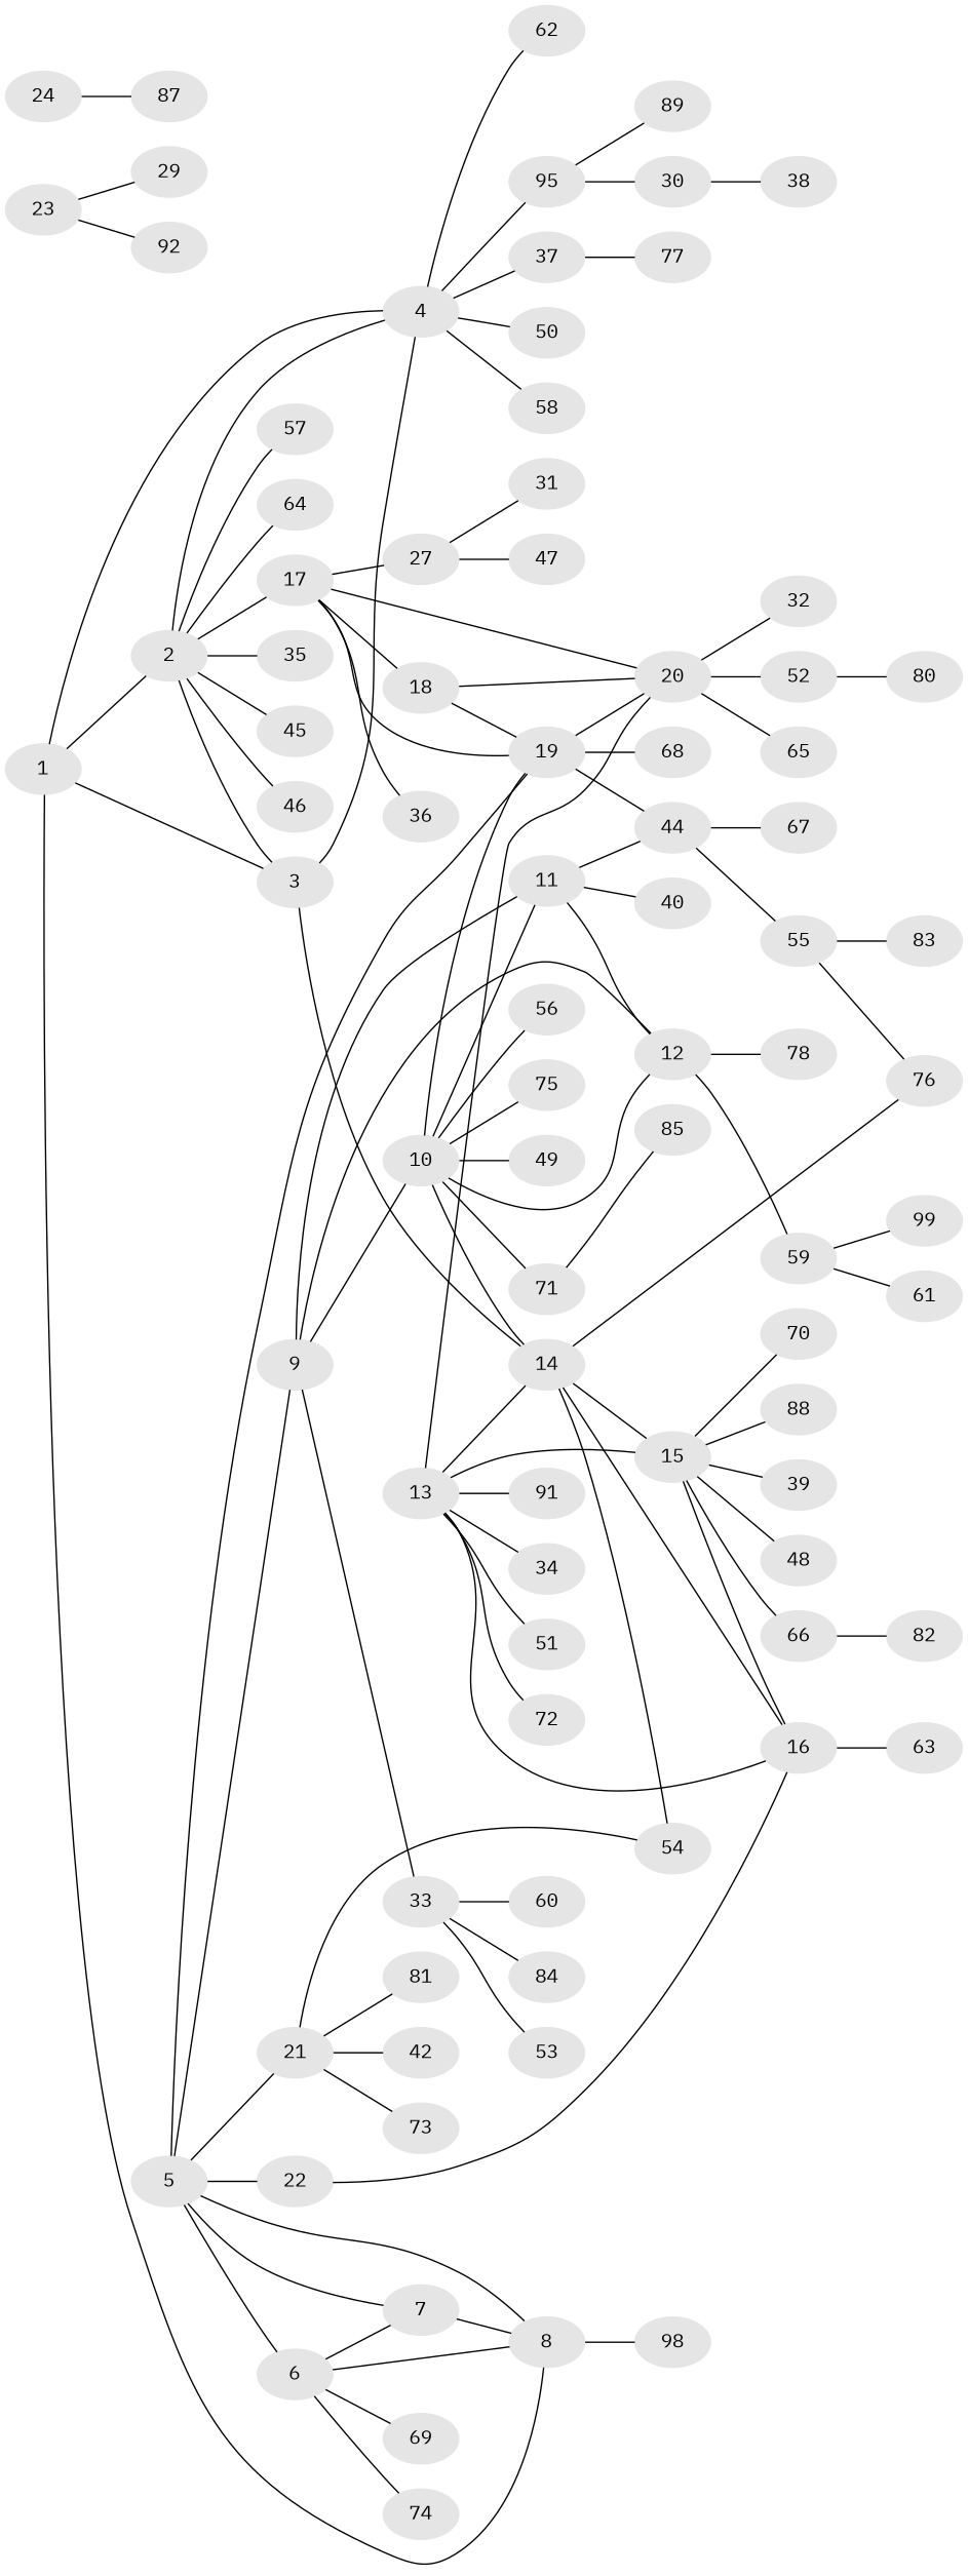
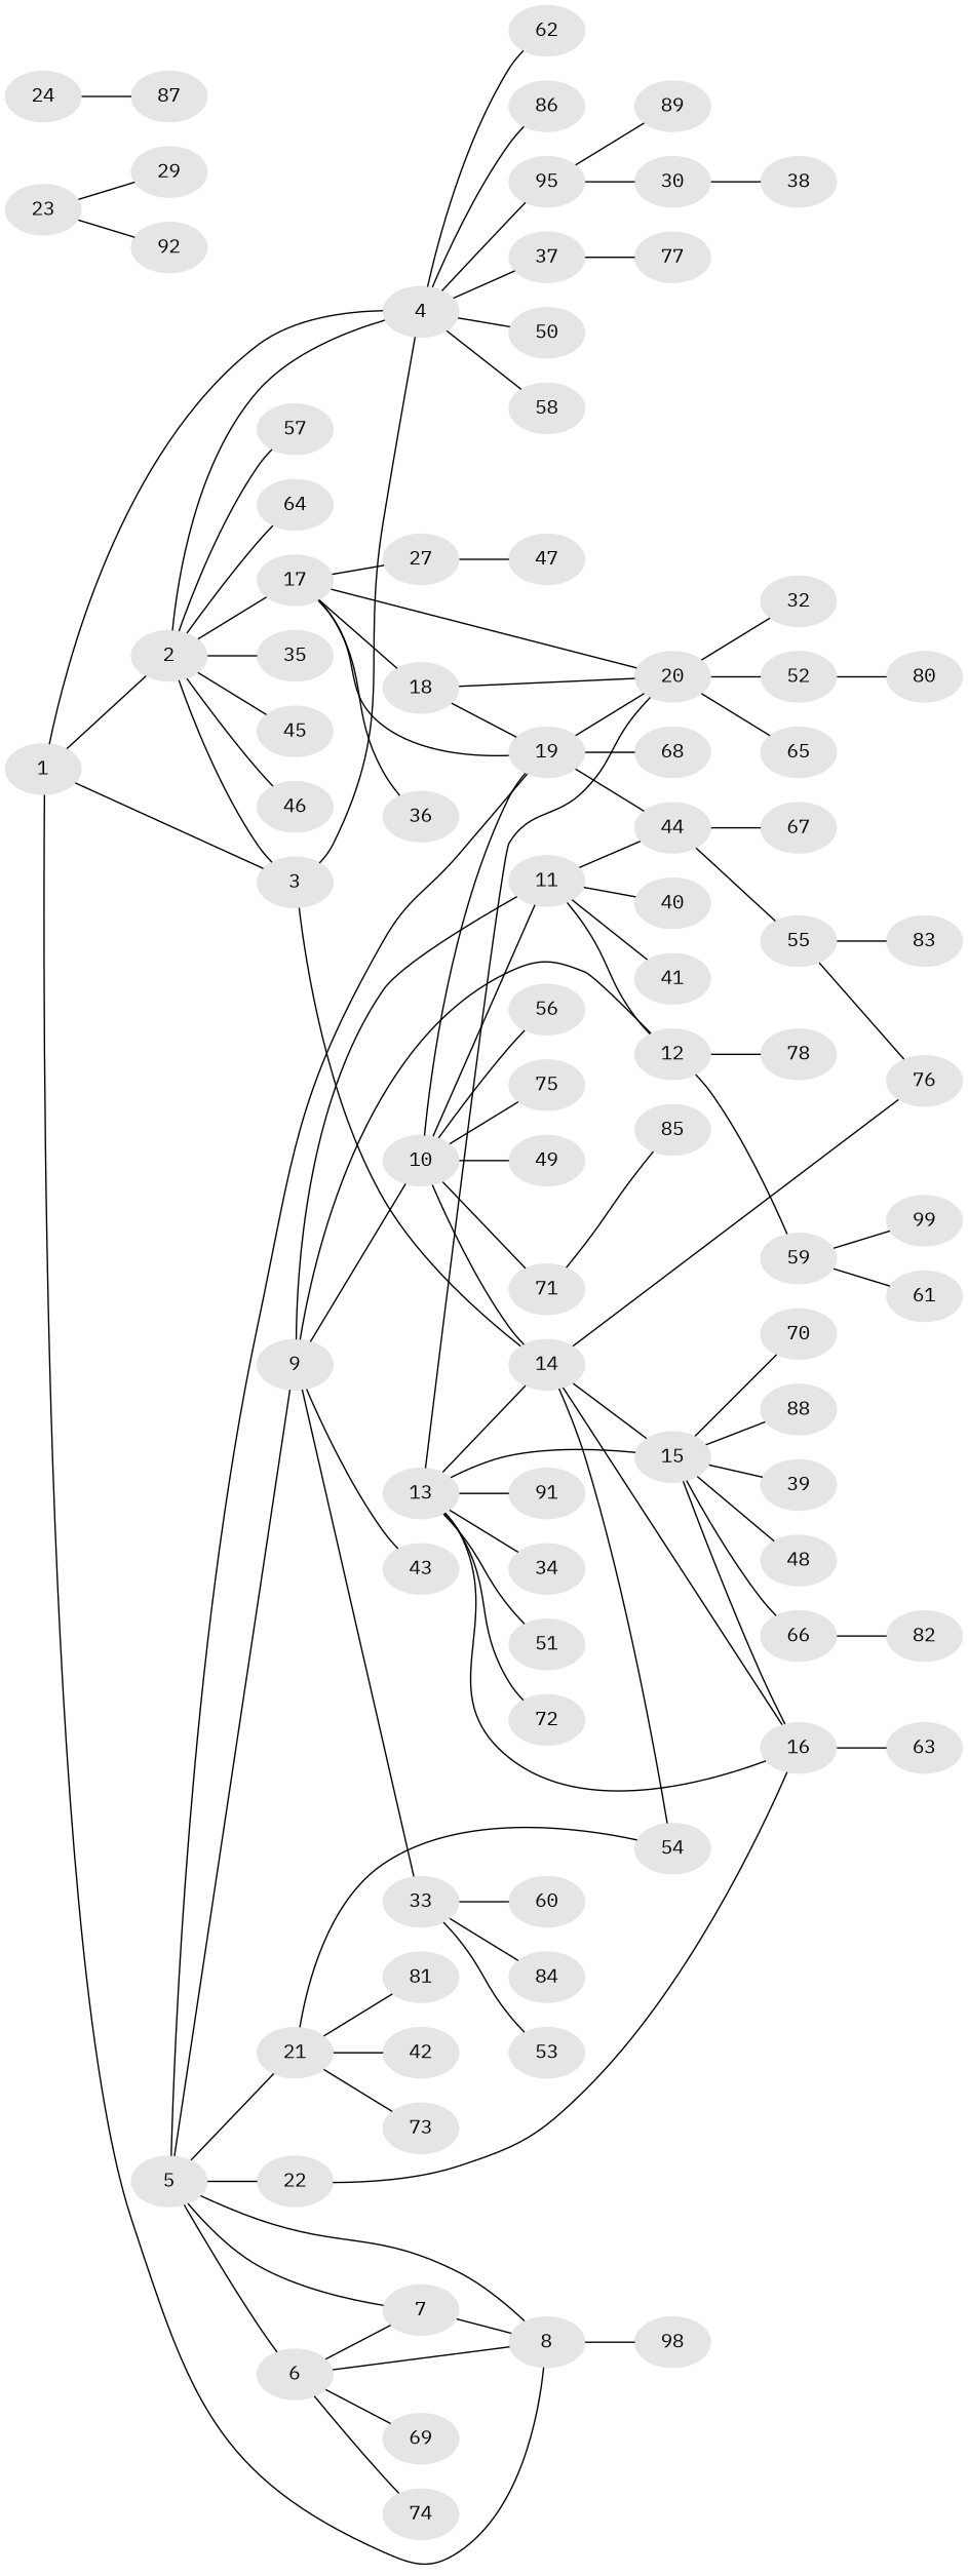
  graph {
    fontname="IBM Plex Mono"
    rankdir=LR
    node [color=gray90 fontname="IBM Plex Mono" style=filled]
    edge [fontname="IBM Plex Mono"]
    1
    2
    3
    4
    8
    17
    35
    45
    46
    57
    64
    14
    n13 [label=95]
    37
    50
    58
    62
+   86
    n19 [label=98]
    12
    59
    78
    19
    20
    18
    27
    36
    16
    15
    54
    76
    30
    89
    77
    5
    6
    7
    9
    21
    22
    69
    74
    10
    11
    33
+   43
    44
    68
    42
    73
    81
    23
    29
    92
    63
    49
    56
    71
    75
    40
+   41
    53
    60
    84
    85
    55
    67
    61
    n69 [label=99]
    13
    34
    51
    72
    91
    39
    48
    66
    70
    88
    32
    52
    65
    82
-   31
    47
    24
    87
    80
    38
    83
    1 -- 2
    1 -- 3
    1 -- 4
    1 -- 8
    2 -- 3
    2 -- 4
    2 -- 17
    2 -- 35
    2 -- 45
    2 -- 46
    2 -- 57
    2 -- 64
    3 -- 4
    3 -- 14
    4 -- n13
    4 -- 37
    4 -- 50
    4 -- 58
    4 -- 62
+   4 -- 86
    8 -- n19
    17 -- 19
    17 -- 20
    17 -- 18
    17 -- 27
    17 -- 36
    14 -- 16
    14 -- 15
    14 -- 54
    14 -- 76
    n13 -- 30
    n13 -- 89
    37 -- 77
    12 -- 59
    12 -- 78
    59 -- 61
    59 -- n69
    19 -- 20
    19 -- 44
    19 -- 68
    20 -- 32
    20 -- 52
    20 -- 65
    18 -- 19
    18 -- 20
-   27 -- 31
    27 -- 47
    16 -- 63
    15 -- 16
    15 -- 39
    15 -- 48
    15 -- 66
    15 -- 70
    15 -- 88
    30 -- 38
    5 -- 8
    5 -- 19
    5 -- 6
    5 -- 7
    5 -- 9
    5 -- 21
    5 -- 22
    6 -- 8
    6 -- 7
    6 -- 69
    6 -- 74
    7 -- 8
    9 -- 12
    9 -- 10
    9 -- 11
    9 -- 33
+   9 -- 43
    21 -- 54
    21 -- 42
    21 -- 73
    21 -- 81
    22 -- 16
    10 -- 14
-   10 -- 12
    10 -- 19
    10 -- 11
    10 -- 49
    10 -- 56
    10 -- 71
    10 -- 75
    11 -- 12
    11 -- 44
    11 -- 40
+   11 -- 41
    33 -- 53
    33 -- 60
    33 -- 84
    44 -- 55
    44 -- 67
    23 -- 29
    23 -- 92
    71 -- 85
    55 -- 76
    55 -- 83
    13 -- 14
    13 -- 20
    13 -- 16
    13 -- 15
    13 -- 34
    13 -- 51
    13 -- 72
    13 -- 91
    66 -- 82
    52 -- 80
    24 -- 87
  }
